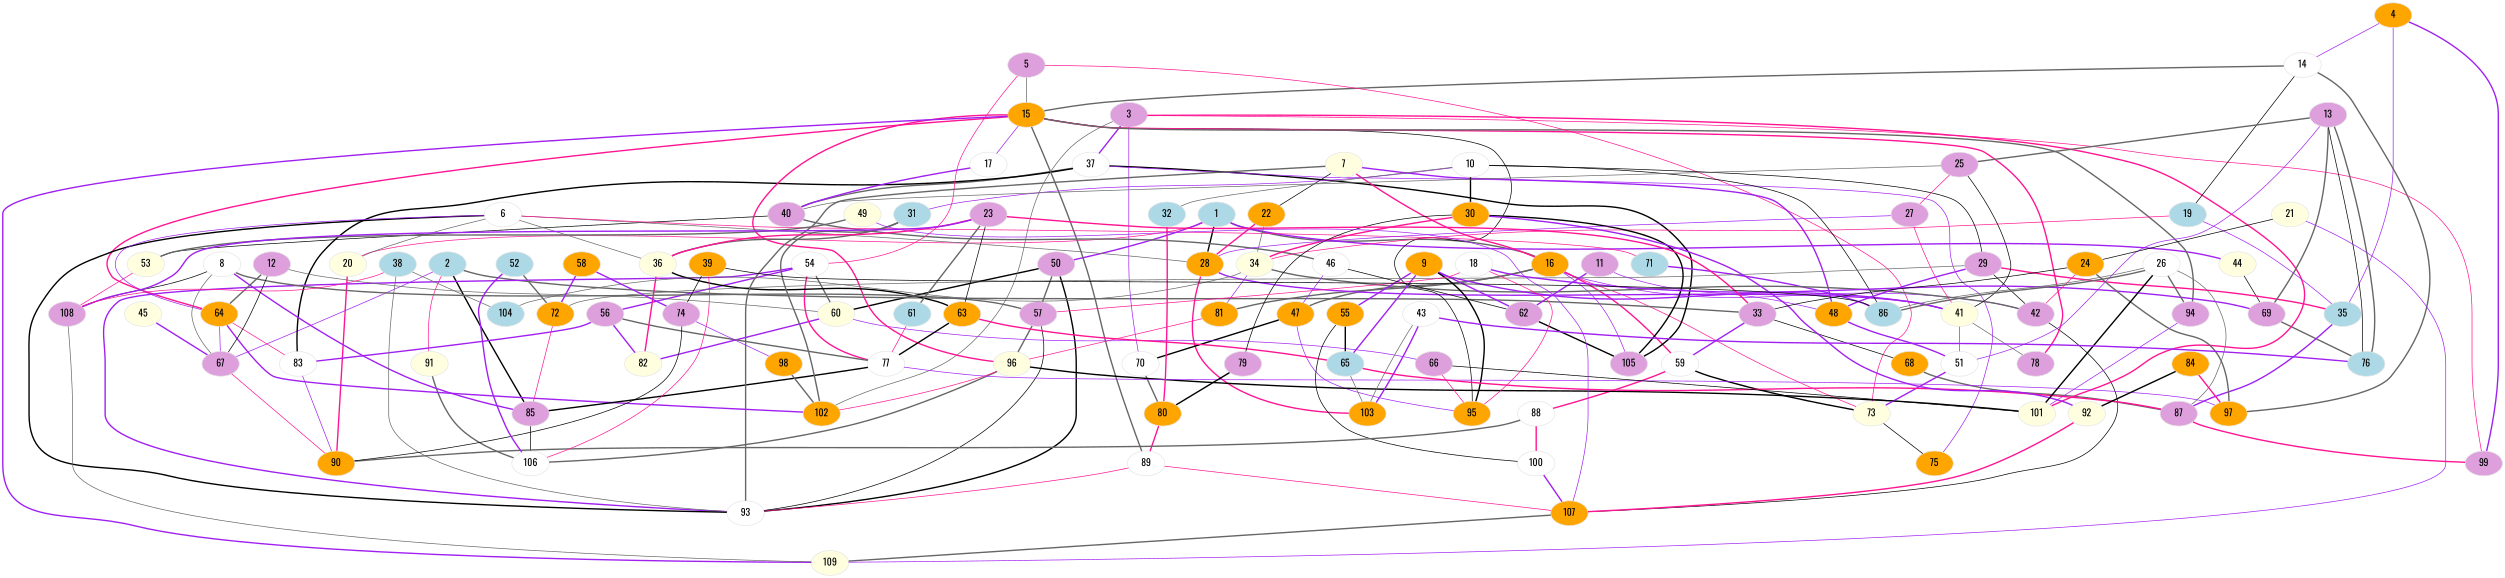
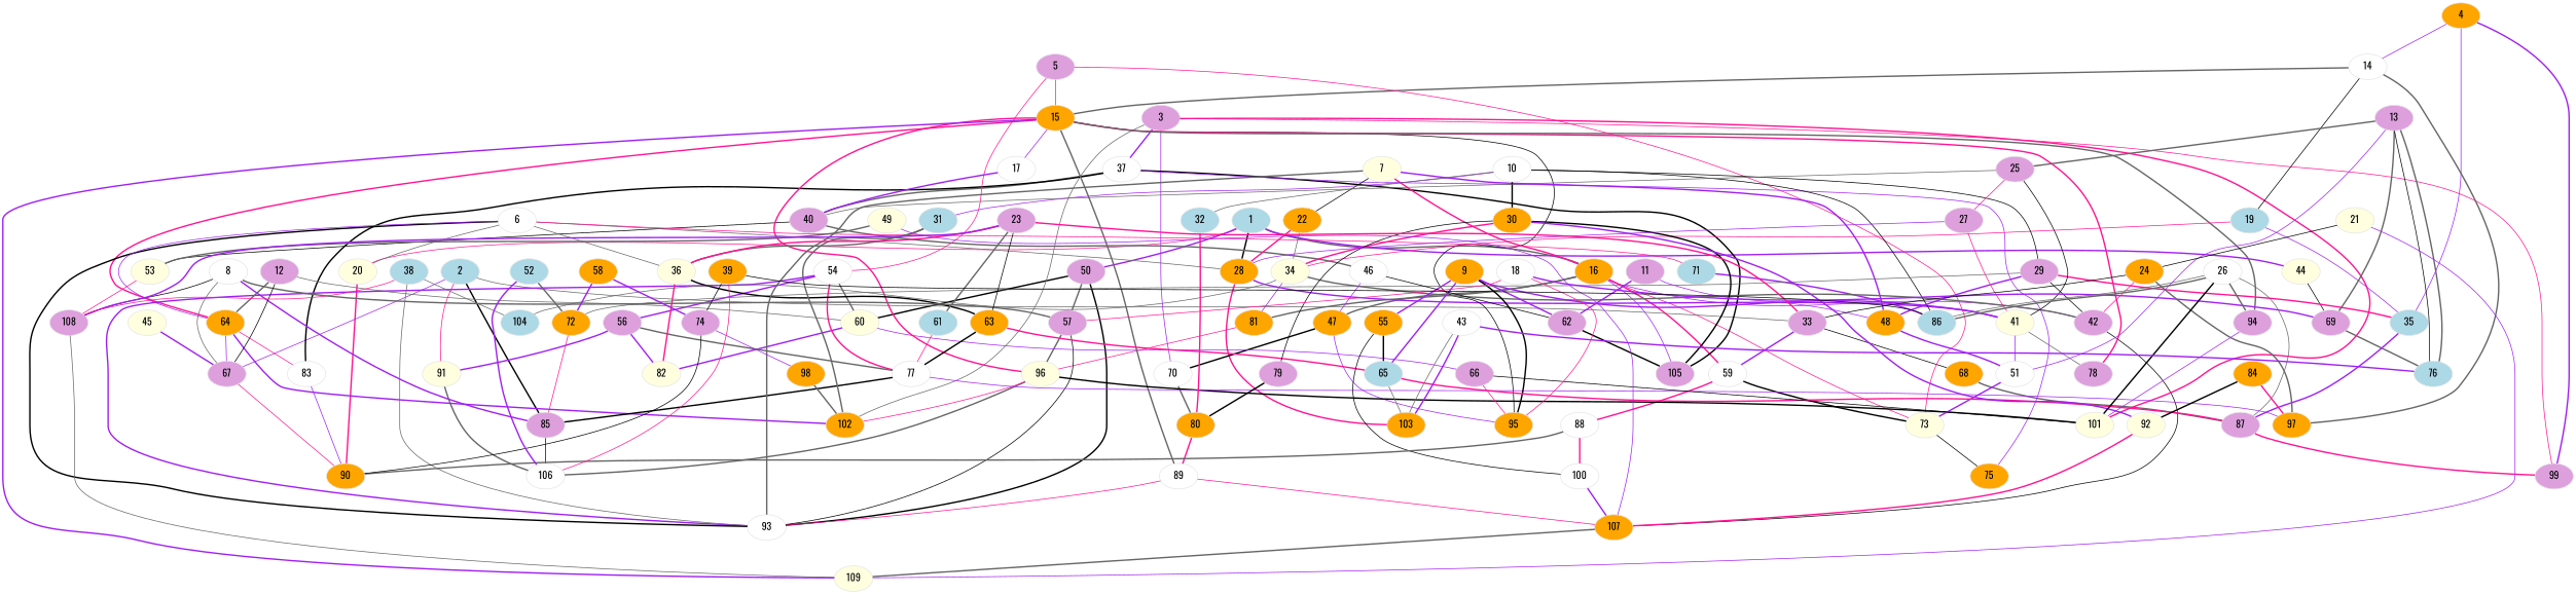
  graph {
    fontname=Oswald
    node [color=gray90 fillcolor=orange fontname=Oswald style=filled]
    edge [color=purple fontname=Oswald style=bold]
    1 [fillcolor=lightblue]
    16
    20 [fillcolor=lightyellow]
    28
    44 [fillcolor=lightyellow]
    50 [fillcolor=plum]
    73 [fillcolor=lightyellow]
    42 [fillcolor=plum]
    59 [fillcolor=white]
    81
    105 [fillcolor=plum]
    47
    90
    41 [fillcolor=lightyellow]
    103
    69 [fillcolor=plum]
    93 [fillcolor=white]
    57 [fillcolor=plum]
    60 [fillcolor=lightyellow]
    2 [fillcolor=lightblue]
    33 [fillcolor=plum]
    67 [fillcolor=plum]
    85 [fillcolor=plum]
    91 [fillcolor=lightyellow]
    68
    106 [fillcolor=white]
    3 [fillcolor=plum]
    37 [fillcolor=white]
    70 [fillcolor=white]
    99 [fillcolor=plum]
    101 [fillcolor=lightyellow]
    102
    40 [fillcolor=plum]
    75
    83 [fillcolor=white]
    80
    4
    14 [fillcolor=white]
    35 [fillcolor=lightblue]
    15
    19 [fillcolor=lightblue]
    97
    87 [fillcolor=plum]
    5 [fillcolor=plum]
    54 [fillcolor=white]
    64
    95
    17 [fillcolor=white]
    78 [fillcolor=plum]
    89 [fillcolor=white]
    94 [fillcolor=plum]
    96 [fillcolor=lightyellow]
    109 [fillcolor=lightyellow]
    56 [fillcolor=plum]
    77 [fillcolor=white]
    6 [fillcolor=white]
    36 [fillcolor=lightyellow]
    71 [fillcolor=lightblue]
    63
    82 [fillcolor=lightyellow]
    86 [fillcolor=lightblue]
    7 [fillcolor=lightyellow]
    22
    48
    34 [fillcolor=lightyellow]
    51 [fillcolor=white]
    8 [fillcolor=white]
    108 [fillcolor=plum]
    9
    55
    62 [fillcolor=plum]
    65 [fillcolor=lightblue]
    100 [fillcolor=white]
    10 [fillcolor=white]
    29 [fillcolor=plum]
    30
    31 [fillcolor=lightblue]
    32 [fillcolor=lightblue]
    72
    79 [fillcolor=plum]
    92 [fillcolor=lightyellow]
    11 [fillcolor=plum]
    12 [fillcolor=plum]
    66 [fillcolor=plum]
    13 [fillcolor=plum]
    25 [fillcolor=plum]
    76 [fillcolor=lightblue]
    27 [fillcolor=plum]
    107
    49 [fillcolor=lightyellow]
    53 [fillcolor=lightyellow]
    88 [fillcolor=white]
    46 [fillcolor=white]
    18 [fillcolor=white]
    104 [fillcolor=lightblue]
    21 [fillcolor=lightyellow]
    24
    23 [fillcolor=plum]
    61 [fillcolor=lightblue]
    26 [fillcolor=white]
    38 [fillcolor=lightblue]
    39
    74 [fillcolor=plum]
    98
    43 [fillcolor=white]
    45 [fillcolor=lightyellow]
    52 [fillcolor=lightblue]
    58
    84
    1 -- 16 [color=gray40]
    1 -- 20 [color=deeppink style=solid]
    1 -- 28 [color=black]
    1 -- 44
    1 -- 50
    16 -- 73 [color=deeppink style=solid]
    16 -- 42 [style=solid]
    16 -- 59 [color=deeppink]
    16 -- 81 [color=gray40]
    16 -- 105 [style=solid]
    16 -- 47 [color=gray40]
    20 -- 90 [color=deeppink]
    28 -- 41
    28 -- 103 [color=deeppink]
    44 -- 69 [color=black style=solid]
    50 -- 93 [color=black]
    50 -- 57 [color=gray40]
    50 -- 60 [color=black]
    73 -- 75 [color=black style=solid]
    42 -- 107 [color=black style=solid]
    59 -- 73 [color=black]
    59 -- 88 [color=deeppink]
    81 -- 96 [color=deeppink style=solid]
    47 -- 70 [color=black]
    47 -- 95 [style=solid]
    41 -- 78 [color=gray40 style=solid]
    41 -- 51 [style=solid]
    69 -- 76 [color=gray40]
    57 -- 93 [color=black style=solid]
    57 -- 96 [color=gray40]
    60 -- 82
    60 -- 66 [style=solid]
-   2 -- 33 [color=gray40]
+   2 -- 33 [color=gray40 style=solid]
    2 -- 67 [style=solid]
    2 -- 85 [color=black]
    2 -- 91 [color=deeppink style=solid]
    33 -- 59
    33 -- 68 [color=black style=solid]
    67 -- 90 [color=deeppink style=solid]
    85 -- 106 [color=black style=solid]
    91 -- 106 [color=gray40]
    68 -- 87 [color=gray40]
    3 -- 37
    3 -- 70 [style=solid]
    3 -- 99 [color=deeppink style=solid]
    3 -- 101 [color=deeppink]
    3 -- 102 [color=gray40 style=solid]
    37 -- 105 [color=black]
    37 -- 40 [color=gray40]
    37 -- 75 [style=solid]
    37 -- 83 [color=black]
    70 -- 80 [color=gray40]
    40 -- 53 [color=black style=solid]
    40 -- 46 [color=gray40]
    83 -- 90 [style=solid]
    80 -- 89 [color=deeppink]
    4 -- 99
    4 -- 14 [style=solid]
    4 -- 35 [style=solid]
    14 -- 15 [color=gray40]
    14 -- 19 [color=black style=solid]
    14 -- 97 [color=gray40]
    35 -- 87
    15 -- 64 [color=deeppink]
    15 -- 95 [color=black style=solid]
    15 -- 17 [style=solid]
    15 -- 78 [color=deeppink]
    15 -- 89 [color=gray40]
    15 -- 94 [color=gray40]
    15 -- 96 [color=deeppink]
    15 -- 109
    19 -- 35 [style=solid]
    19 -- 34 [color=deeppink style=solid]
    87 -- 99 [color=deeppink]
    5 -- 73 [color=deeppink style=solid]
    5 -- 15 [color=gray40 style=solid]
    5 -- 54 [color=deeppink style=solid]
    54 -- 93
    54 -- 60 [color=gray40]
    54 -- 56
    54 -- 77 [color=deeppink]
    64 -- 67 [style=solid]
    64 -- 102
    64 -- 83 [color=deeppink style=solid]
    17 -- 40
    89 -- 93 [color=deeppink style=solid]
    89 -- 107 [color=deeppink style=solid]
    94 -- 101 [style=solid]
    96 -- 106 [color=gray40]
    96 -- 101 [color=black]
    96 -- 102 [color=deeppink style=solid]
-   56 -- 83
+   56 -- 91
    56 -- 77 [color=gray40]
    56 -- 82
    77 -- 85 [color=black]
    77 -- 97 [style=solid]
    6 -- 20 [color=gray40 style=solid]
    6 -- 28 [color=gray40 style=solid]
    6 -- 93 [color=black]
    6 -- 64 [style=solid]
    6 -- 36 [color=gray40 style=solid]
    6 -- 71 [color=deeppink style=solid]
    36 -- 63 [color=black]
    36 -- 82 [color=deeppink]
    71 -- 86
    63 -- 77 [color=black]
    63 -- 65 [color=deeppink]
    7 -- 16 [color=deeppink]
    7 -- 93 [color=gray40]
    7 -- 22 [color=black style=solid]
    7 -- 48
    22 -- 28 [color=deeppink]
    22 -- 34 [color=gray40 style=solid]
    48 -- 51
    34 -- 42 [color=gray40]
    34 -- 81 [style=solid]
    34 -- 104 [color=gray40 style=solid]
    51 -- 73
    8 -- 57 [color=gray40]
    8 -- 67 [color=gray40 style=solid]
    8 -- 85
    8 -- 108 [color=black style=solid]
    108 -- 109 [color=gray40 style=solid]
    9 -- 41
    9 -- 95 [color=black]
    9 -- 55
    9 -- 62
    9 -- 65
    55 -- 65 [color=black]
    55 -- 100 [color=black style=solid]
    62 -- 105 [color=black]
    65 -- 103 [color=gray40 style=solid]
    65 -- 87 [color=deeppink]
    100 -- 107
    10 -- 86 [color=black style=solid]
    10 -- 29 [color=black style=solid]
    10 -- 30 [color=black]
    10 -- 31 [style=solid]
    10 -- 32 [color=gray40 style=solid]
    29 -- 42 [color=black style=solid]
    29 -- 35 [color=deeppink]
    29 -- 48
    29 -- 72 [color=gray40 style=solid]
    30 -- 105 [color=black]
    30 -- 34 [color=deeppink]
    30 -- 79 [color=black style=solid]
    30 -- 92
    31 -- 102 [color=gray40]
    31 -- 36 [color=gray40]
    32 -- 80 [color=deeppink]
    72 -- 85 [color=deeppink style=solid]
    79 -- 80 [color=black]
    92 -- 107 [color=deeppink]
    11 -- 48 [style=solid]
    11 -- 62
    12 -- 60 [color=gray40 style=solid]
    12 -- 67 [color=black style=solid]
    12 -- 64 [color=gray40]
    66 -- 101 [color=black style=solid]
    66 -- 95 [color=deeppink style=solid]
    13 -- 69 [color=gray40]
    13 -- 51 [style=solid]
    13 -- 25 [color=gray40]
    13 -- 76 [color=black style=solid]
    13 -- 76 [color=gray40]
    25 -- 41 [color=black style=solid]
    25 -- 40 [color=gray40 style=solid]
    25 -- 27 [color=deeppink style=solid]
    27 -- 28 [style=solid]
    27 -- 41 [color=deeppink style=solid]
    107 -- 109 [color=gray40]
    49 -- 107 [style=solid]
    49 -- 53 [color=gray40]
    53 -- 108 [color=deeppink style=solid]
    88 -- 90 [color=gray40]
    88 -- 100 [color=deeppink]
    46 -- 47 [style=solid]
    46 -- 62 [color=black style=solid]
    18 -- 69
    18 -- 57 [color=deeppink style=solid]
    18 -- 95 [color=deeppink style=solid]
    21 -- 109 [style=solid]
    21 -- 24 [color=black style=solid]
    24 -- 42 [color=deeppink style=solid]
    24 -- 33 [color=black style=solid]
    24 -- 97 [color=gray40]
    23 -- 33 [color=deeppink]
    23 -- 36 [color=deeppink]
    23 -- 63 [color=black style=solid]
    23 -- 108
    23 -- 61 [color=gray40]
    61 -- 77 [color=deeppink style=solid]
    26 -- 101 [color=black]
    26 -- 87 [color=gray40 style=solid]
    26 -- 94 [color=gray40]
    26 -- 86 [color=gray40 style=solid]
    26 -- 86 [color=gray40]
    38 -- 93 [color=gray40 style=solid]
    38 -- 108 [color=deeppink style=solid]
    38 -- 104 [color=gray40 style=solid]
    39 -- 106 [color=deeppink style=solid]
    39 -- 86 [color=black style=solid]
    39 -- 74 [color=black style=solid]
    74 -- 90 [color=black style=solid]
    74 -- 98 [style=solid]
    98 -- 102 [color=gray40]
    43 -- 103 [color=gray40 style=solid]
    43 -- 103
    43 -- 76
    45 -- 67
    52 -- 106
    52 -- 72 [color=gray40]
    58 -- 72
    58 -- 74
    84 -- 97 [color=deeppink]
    84 -- 92 [color=black]
  }
